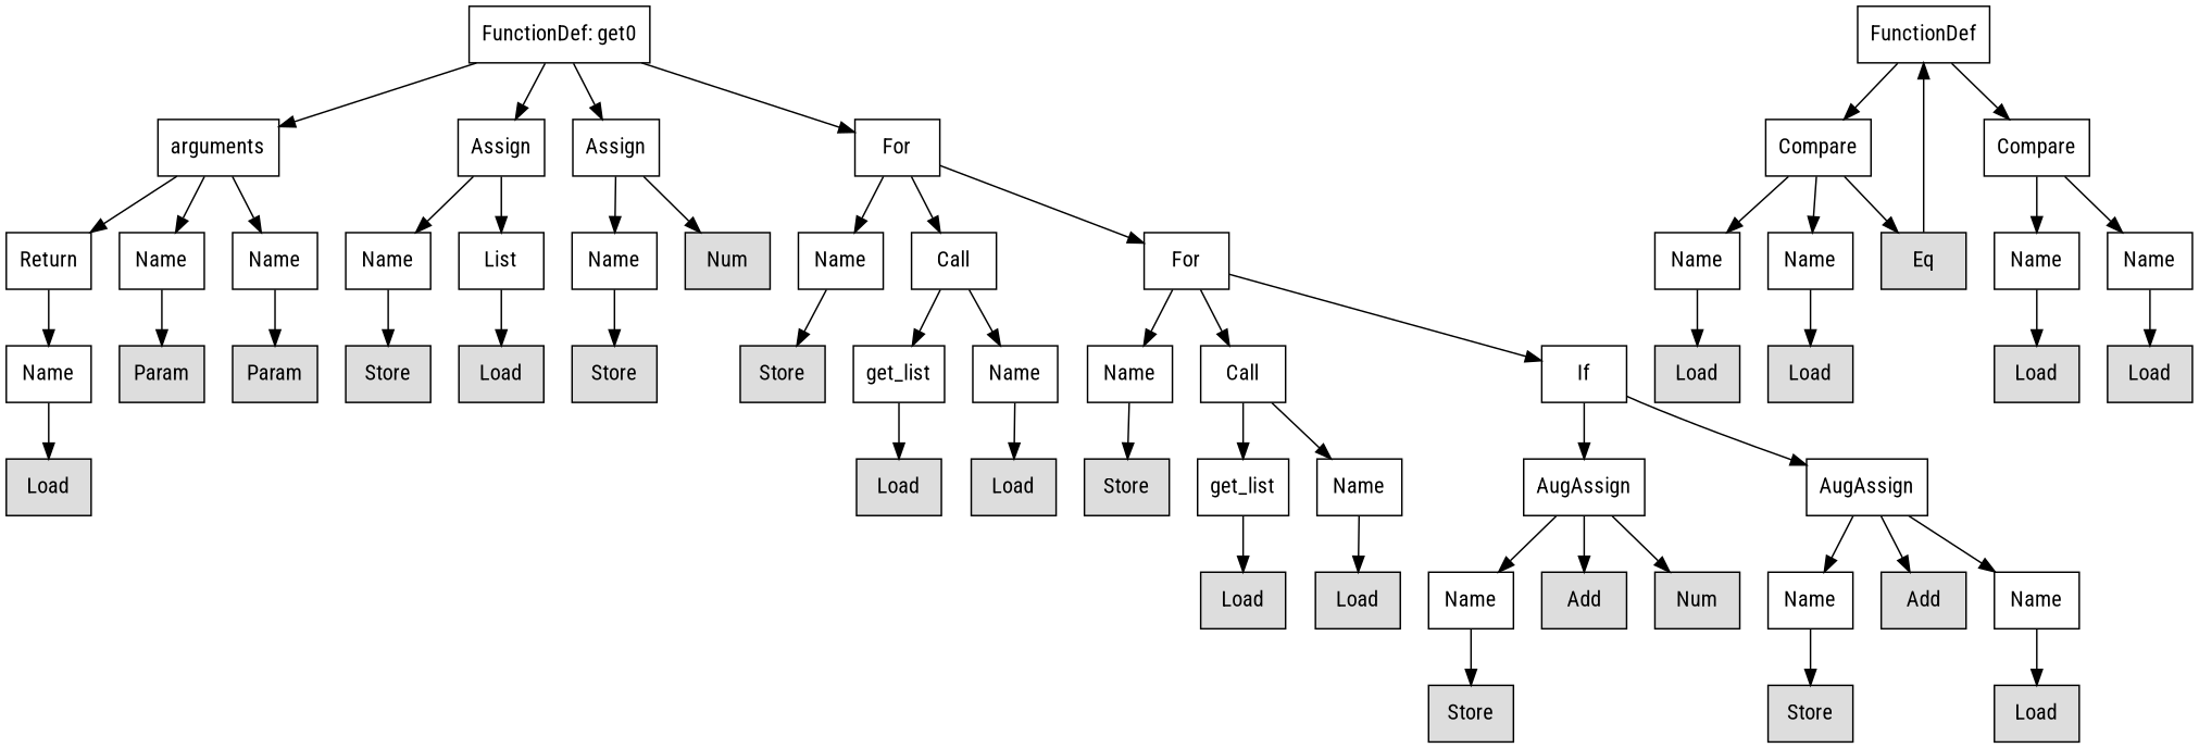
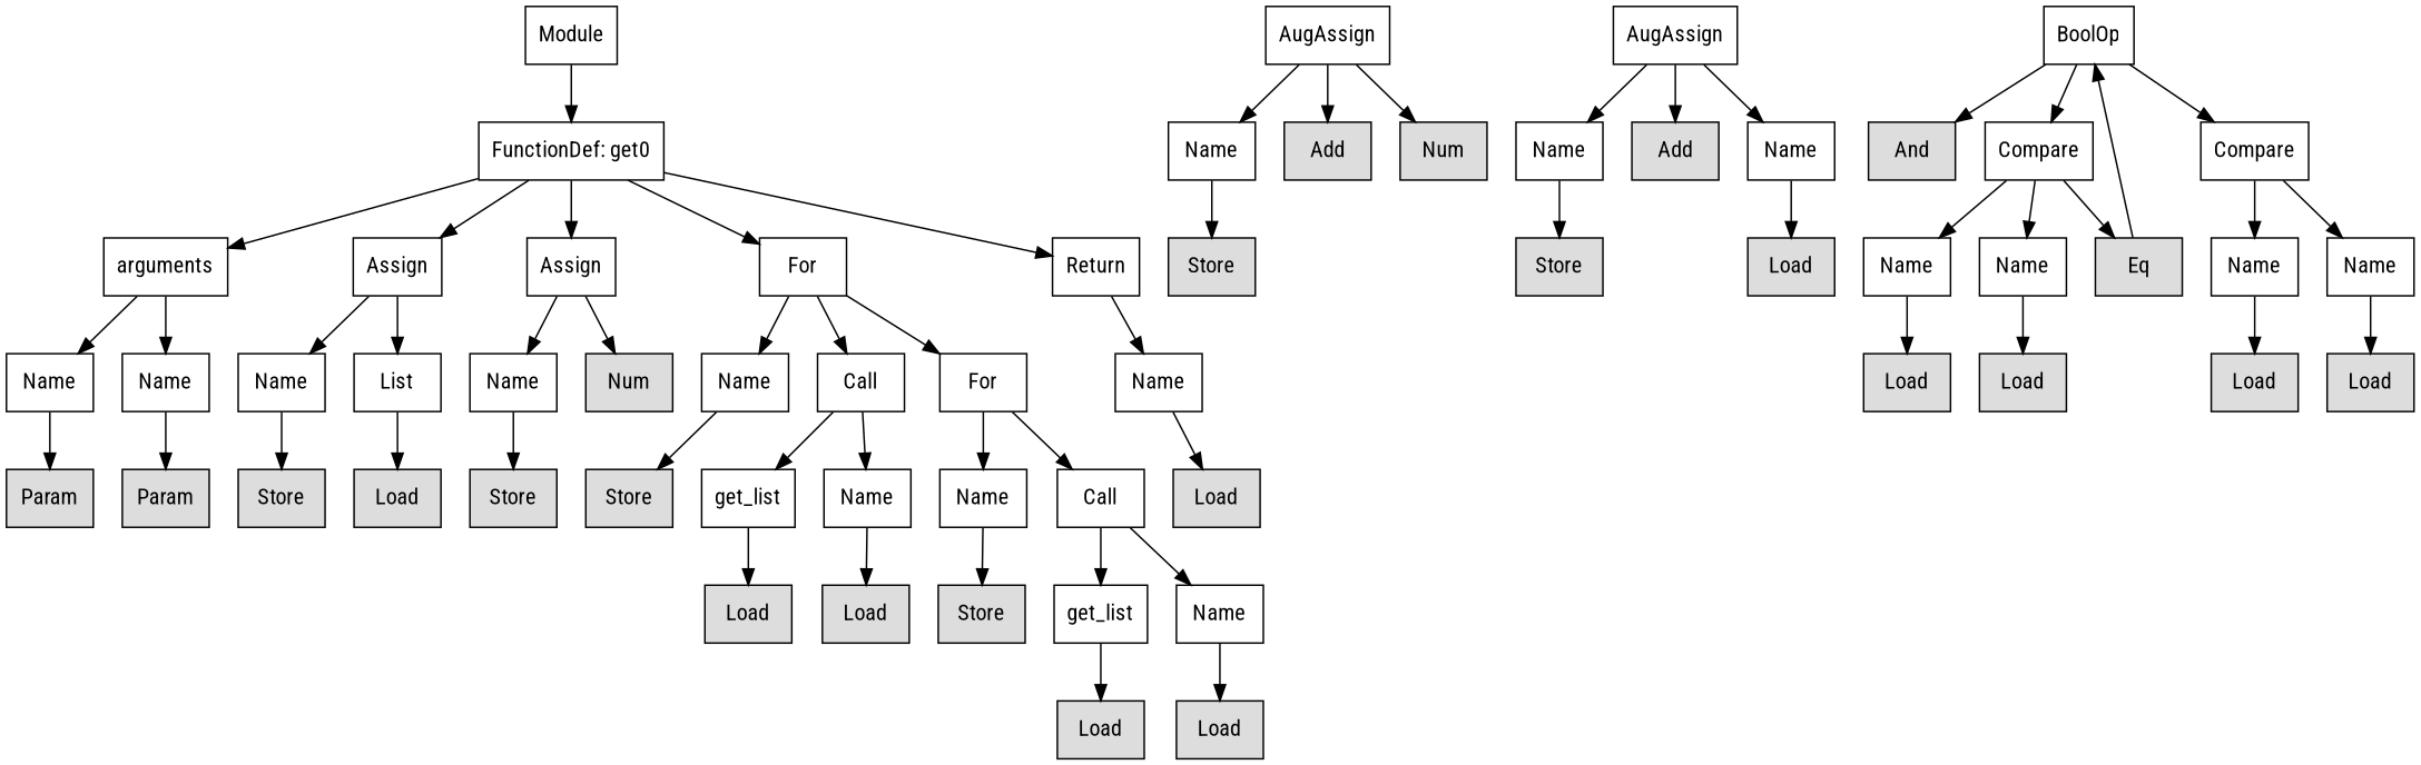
  digraph {
    fontname="Roboto Condensed"
    node [fontname="Roboto Condensed" shape=rect]
    edge [fontname="Roboto Condensed"]
+   n1 [label=Module]
    n2 [label="FunctionDef: get0"]
    n3 [label=arguments]
    n4 [label=Assign]
    n5 [label=Assign]
    n6 [label=For]
    n7 [label=Return]
    n8 [label=Name]
    n9 [label=Name]
    n10 [label=Name]
    n11 [label=List]
    n12 [label=Name]
    n13 [fillcolor="#dddddd" label=Num style=filled]
    n14 [label=Name]
    n15 [label=Call]
    n16 [label=For]
    n17 [label=Name]
    n18 [fillcolor="#dddddd" label=Param style=filled]
    n19 [fillcolor="#dddddd" label=Param style=filled]
    n20 [fillcolor="#dddddd" label=Store style=filled]
    n21 [fillcolor="#dddddd" label=Load style=filled]
    n22 [fillcolor="#dddddd" label=Store style=filled]
    n23 [fillcolor="#dddddd" label=Store style=filled]
    n24 [label=get_list]
    n25 [label=Name]
    n26 [label=Name]
    n27 [label=Call]
-   n28 [label=If]
    n29 [fillcolor="#dddddd" label=Load style=filled]
    n30 [fillcolor="#dddddd" label=Load style=filled]
    n31 [fillcolor="#dddddd" label=Load style=filled]
    n32 [fillcolor="#dddddd" label=Store style=filled]
    n33 [label=get_list]
    n34 [label=Name]
    n35 [label=AugAssign]
    n36 [label=AugAssign]
    n37 [fillcolor="#dddddd" label=Load style=filled]
    n38 [fillcolor="#dddddd" label=Load style=filled]
-   n39 [label=FunctionDef]
+   n39 [label=BoolOp]
+   n40 [fillcolor="#dddddd" label=And style=filled]
    n41 [label=Compare]
    n42 [label=Compare]
    n43 [label=Name]
    n44 [fillcolor="#dddddd" label=Add style=filled]
    n45 [fillcolor="#dddddd" label=Num style=filled]
    n46 [label=Name]
    n47 [fillcolor="#dddddd" label=Add style=filled]
    n48 [label=Name]
    n49 [label=Name]
    n50 [fillcolor="#dddddd" label=Eq style=filled]
    n51 [label=Name]
    n52 [label=Name]
    n53 [label=Name]
    n54 [fillcolor="#dddddd" label=Store style=filled]
    n55 [fillcolor="#dddddd" label=Store style=filled]
    n56 [fillcolor="#dddddd" label=Load style=filled]
    n57 [fillcolor="#dddddd" label=Load style=filled]
    n58 [fillcolor="#dddddd" label=Load style=filled]
    n59 [fillcolor="#dddddd" label=Load style=filled]
    n60 [fillcolor="#dddddd" label=Load style=filled]
+   n1 -> n2
    n2 -> n3
    n2 -> n4
    n2 -> n5
    n2 -> n6
-   n3 -> n7
+   n2 -> n7
    n3 -> n8
    n3 -> n9
    n4 -> n10
    n4 -> n11
    n5 -> n12
    n5 -> n13
    n6 -> n14
    n6 -> n15
    n6 -> n16
    n7 -> n17
    n8 -> n18
    n9 -> n19
    n10 -> n20
    n11 -> n21
    n12 -> n22
    n14 -> n23
    n15 -> n24
    n15 -> n25
    n16 -> n26
    n16 -> n27
-   n16 -> n28
    n17 -> n29
    n24 -> n30
    n25 -> n31
    n26 -> n32
    n27 -> n33
    n27 -> n34
-   n28 -> n35
-   n28 -> n36
    n33 -> n37
    n34 -> n38
    n35 -> n43
    n35 -> n44
    n35 -> n45
    n36 -> n46
    n36 -> n47
    n36 -> n48
+   n39 -> n40
    n39 -> n41
    n39 -> n42
    n41 -> n49
    n41 -> n50
    n41 -> n51
    n42 -> n52
    n42 -> n53
    n43 -> n54
    n46 -> n55
    n48 -> n56
    n49 -> n57
    n50 -> n39
    n51 -> n58
    n52 -> n59
    n53 -> n60
  }
